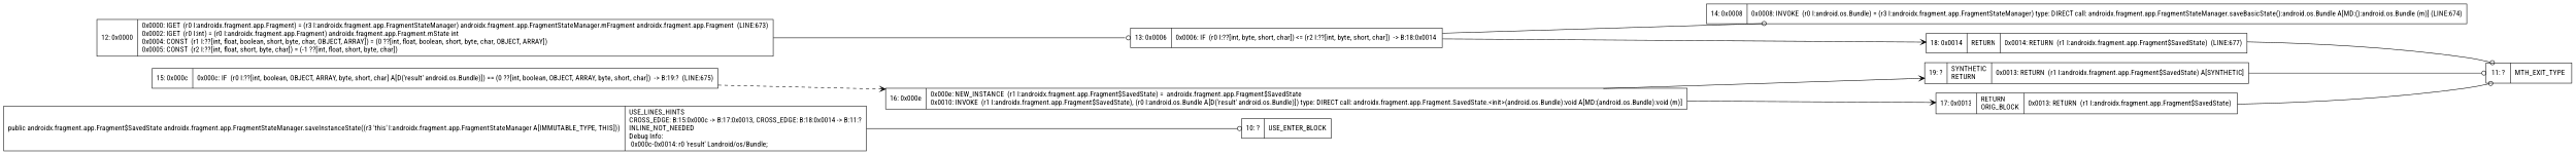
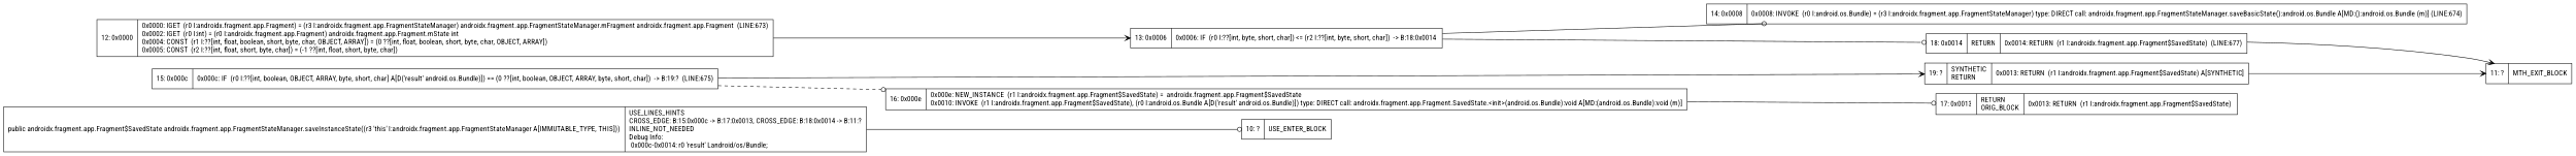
  digraph {
    fontname="Roboto Condensed"
    rankdir=LR
    node [fontname="Roboto Condensed" shape=record]
    edge [arrowhead=odot fontname="Roboto Condensed"]
    n1 [label="{10\:\ ?|USE_ENTER_BLOCK\l}"]
    n2 [label="{12\:\ 0x0000|0x0000: IGET  (r0 I:androidx.fragment.app.Fragment) = (r3 I:androidx.fragment.app.FragmentStateManager) androidx.fragment.app.FragmentStateManager.mFragment androidx.fragment.app.Fragment  (LINE:673)\l0x0002: IGET  (r0 I:int) = (r0 I:androidx.fragment.app.Fragment) androidx.fragment.app.Fragment.mState int \l0x0004: CONST  (r1 I:??[int, float, boolean, short, byte, char, OBJECT, ARRAY]) = (0 ??[int, float, boolean, short, byte, char, OBJECT, ARRAY]) \l0x0005: CONST  (r2 I:??[int, float, short, byte, char]) = (\-1 ??[int, float, short, byte, char]) \l}"]
    n3 [label="{13\:\ 0x0006|0x0006: IF  (r0 I:??[int, byte, short, char]) \<= (r2 I:??[int, byte, short, char])  \-\> B:18:0x0014 \l}"]
    n4 [label="{14\:\ 0x0008|0x0008: INVOKE  (r0 I:android.os.Bundle) = (r3 I:androidx.fragment.app.FragmentStateManager) type: DIRECT call: androidx.fragment.app.FragmentStateManager.saveBasicState():android.os.Bundle A[MD:():android.os.Bundle (m)] (LINE:674)\l}"]
    n5 [label="{18\:\ 0x0014|RETURN\l|0x0014: RETURN  (r1 I:androidx.fragment.app.Fragment$SavedState)  (LINE:677)\l}"]
-   n6 [label="{11\:\ ?|MTH_EXIT_TYPE\l}"]
+   n6 [label="{11\:\ ?|MTH_EXIT_BLOCK\l}"]
    n7 [label="{15\:\ 0x000c|0x000c: IF  (r0 I:??[int, boolean, OBJECT, ARRAY, byte, short, char] A[D('result' android.os.Bundle)]) == (0 ??[int, boolean, OBJECT, ARRAY, byte, short, char])  \-\> B:19:?  (LINE:675)\l}"]
    n8 [label="{16\:\ 0x000e|0x000e: NEW_INSTANCE  (r1 I:androidx.fragment.app.Fragment$SavedState) =  androidx.fragment.app.Fragment$SavedState \l0x0010: INVOKE  (r1 I:androidx.fragment.app.Fragment$SavedState), (r0 I:android.os.Bundle A[D('result' android.os.Bundle)]) type: DIRECT call: androidx.fragment.app.Fragment.SavedState.\<init\>(android.os.Bundle):void A[MD:(android.os.Bundle):void (m)]\l}"]
    n9 [label="{19\:\ ?|SYNTHETIC\lRETURN\l|0x0013: RETURN  (r1 I:androidx.fragment.app.Fragment$SavedState) A[SYNTHETIC]\l}"]
    n10 [label="{17\:\ 0x0013|RETURN\lORIG_BLOCK\l|0x0013: RETURN  (r1 I:androidx.fragment.app.Fragment$SavedState) \l}"]
    n11 [label="{public androidx.fragment.app.Fragment$SavedState androidx.fragment.app.FragmentStateManager.saveInstanceState((r3 'this' I:androidx.fragment.app.FragmentStateManager A[IMMUTABLE_TYPE, THIS]))  | USE_LINES_HINTS\lCROSS_EDGE: B:15:0x000c \-\> B:17:0x0013, CROSS_EDGE: B:18:0x0014 \-\> B:11:?\lINLINE_NOT_NEEDED\lDebug Info:\l  0x000c\-0x0014: r0 'result' Landroid\/os\/Bundle;\l}"]
-   n2 -> n3
+   n2 -> n3 [arrowhead=vee]
    n3 -> n4 [style=solid]
-   n3 -> n5 [arrowhead=vee]
-   n5 -> n6
-   n7 -> n8 [arrowhead=vee style=dashed]
-   n8 -> n9 [arrowhead=vee]
-   n8 -> n10 [arrowhead=vee]
-   n9 -> n6
-   n10 -> n6
+   n3 -> n5
+   n5 -> n6 [arrowhead=vee]
+   n7 -> n8 [style=dashed]
+   n7 -> n9 [arrowhead=vee]
+   n8 -> n10
+   n9 -> n6 [arrowhead=vee]
    n11 -> n1
  }
